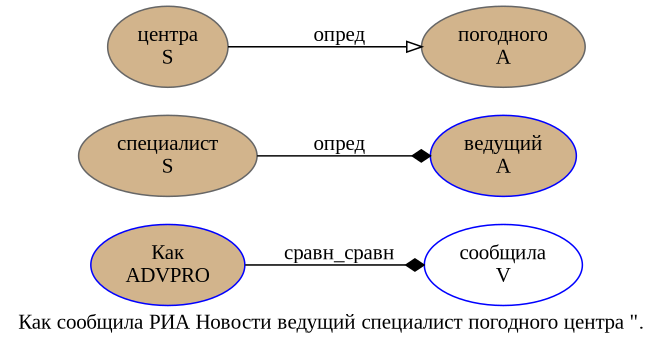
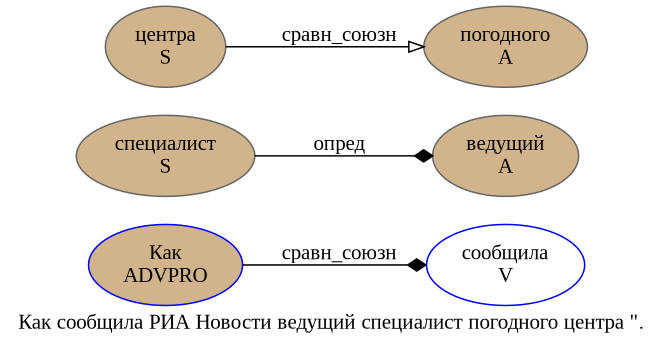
  digraph {
    fontname="Liberation Serif"
    label="Как сообщила РИА Новости ведущий специалист погодного центра \"."
    rankdir=LR
    node [color=gray40 fillcolor=tan fontname="Liberation Serif" penwidth=1 shape=ellipse style=filled]
    edge [arrowhead=diamond fontname="Liberation Serif"]
    n1 [color=blue label="Как\nADVPRO"]
    n2 [color=blue fillcolor=white label="сообщила\nV"]
    n3 [label="специалист\nS"]
-   n4 [color=blue label="ведущий\nA"]
+   n4 [label="ведущий\nA"]
    n5 [label="центра\nS"]
    n6 [label="погодного\nA"]
-   n1 -> n2 [label="сравн_сравн"]
+   n1 -> n2 [label="сравн_союзн"]
    n3 -> n4 [label="опред"]
-   n5 -> n6 [arrowhead=onormal label="опред"]
+   n5 -> n6 [arrowhead=onormal label="сравн_союзн"]
  }
